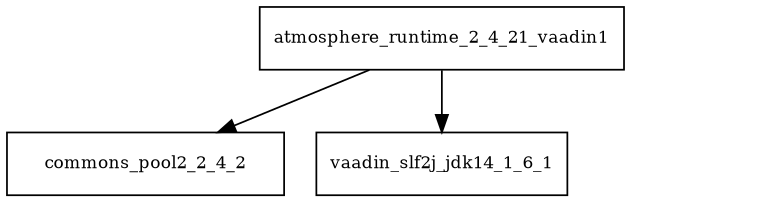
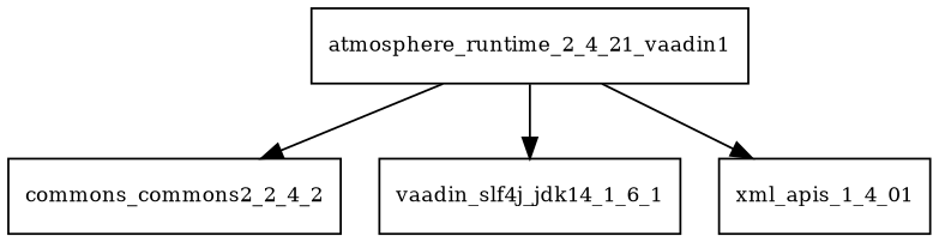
  digraph {
    node [fontsize=10.0 shape=box]
    n1 [label=atmosphere_runtime_2_4_21_vaadin1]
-   commons_pool2_2_4_2
-   vaadin_slf4j_jdk14_1_6_1 [label=vaadin_slf2j_jdk14_1_6_1]
+   commons_pool2_2_4_2 [label=commons_commons2_2_4_2]
+   vaadin_slf4j_jdk14_1_6_1
+   xml_apis_1_4_01
    n1 -> commons_pool2_2_4_2
    n1 -> vaadin_slf4j_jdk14_1_6_1
+   n1 -> xml_apis_1_4_01
  }
